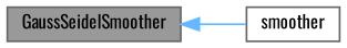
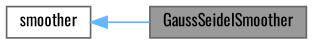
  digraph {
    rankdir=LR
    fontname=Oswald
    node [color=gray40 fontname=Oswald fontsize=10 shape=box style=filled]
    n1 [fillcolor=grey60 fontcolor=black height=0.2 label=GaussSeidelSmoother width=0.4]
    n2 [fillcolor=white height=0.2 label=smoother width=0.4]
-   n1 -> n2 [color=steelblue1 dir=back fontname=Oswald fontsize=10 labelfontname=Helvetica labelfontsize=10 style=solid]
+   n2 -> n1 [color=steelblue1 dir=back fontname=Oswald fontsize=10 labelfontname=Helvetica labelfontsize=10 style=solid]
  }
